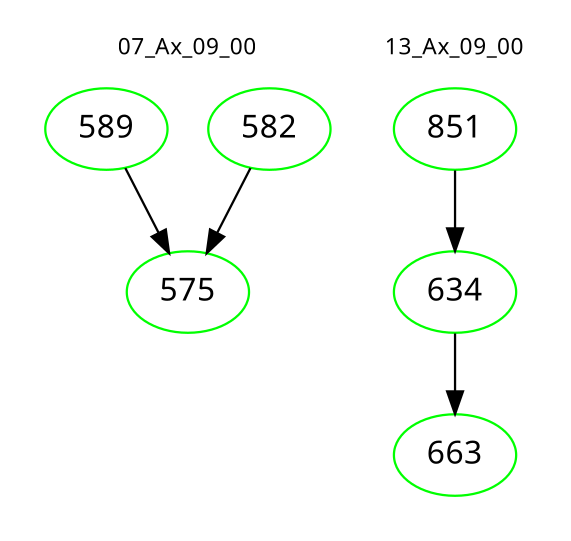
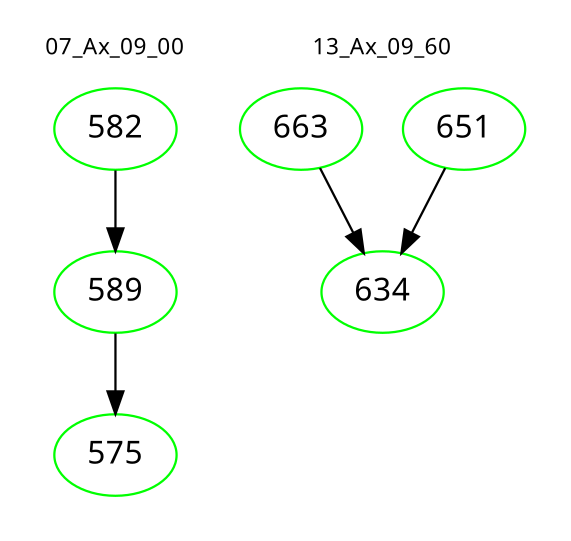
  digraph {
    fontname="Noto Sans"
    node [color=green fontname="Noto Sans"]
    edge [color=black fontname="Noto Sans"]
    n1 [label=582]
    n2 [label=575]
    n3 [label=589]
-   n4 [label=851]
+   n4 [label=651]
    n5 [label=634]
    n6 [label=663]
    subgraph cluster_1 {
      color=white
      fontsize=10
      label="07_Ax_09_00"
      n1
      n2
      n3
    }
    subgraph cluster_2 {
      color=white
      fontsize=10
-     label="13_Ax_09_00"
+     label="13_Ax_09_60"
      n4
      n5
      n6
    }
-   n1 -> n2
+   n1 -> n3
    n3 -> n2
    n4 -> n5
-   n5 -> n6
+   n6 -> n5
  }
